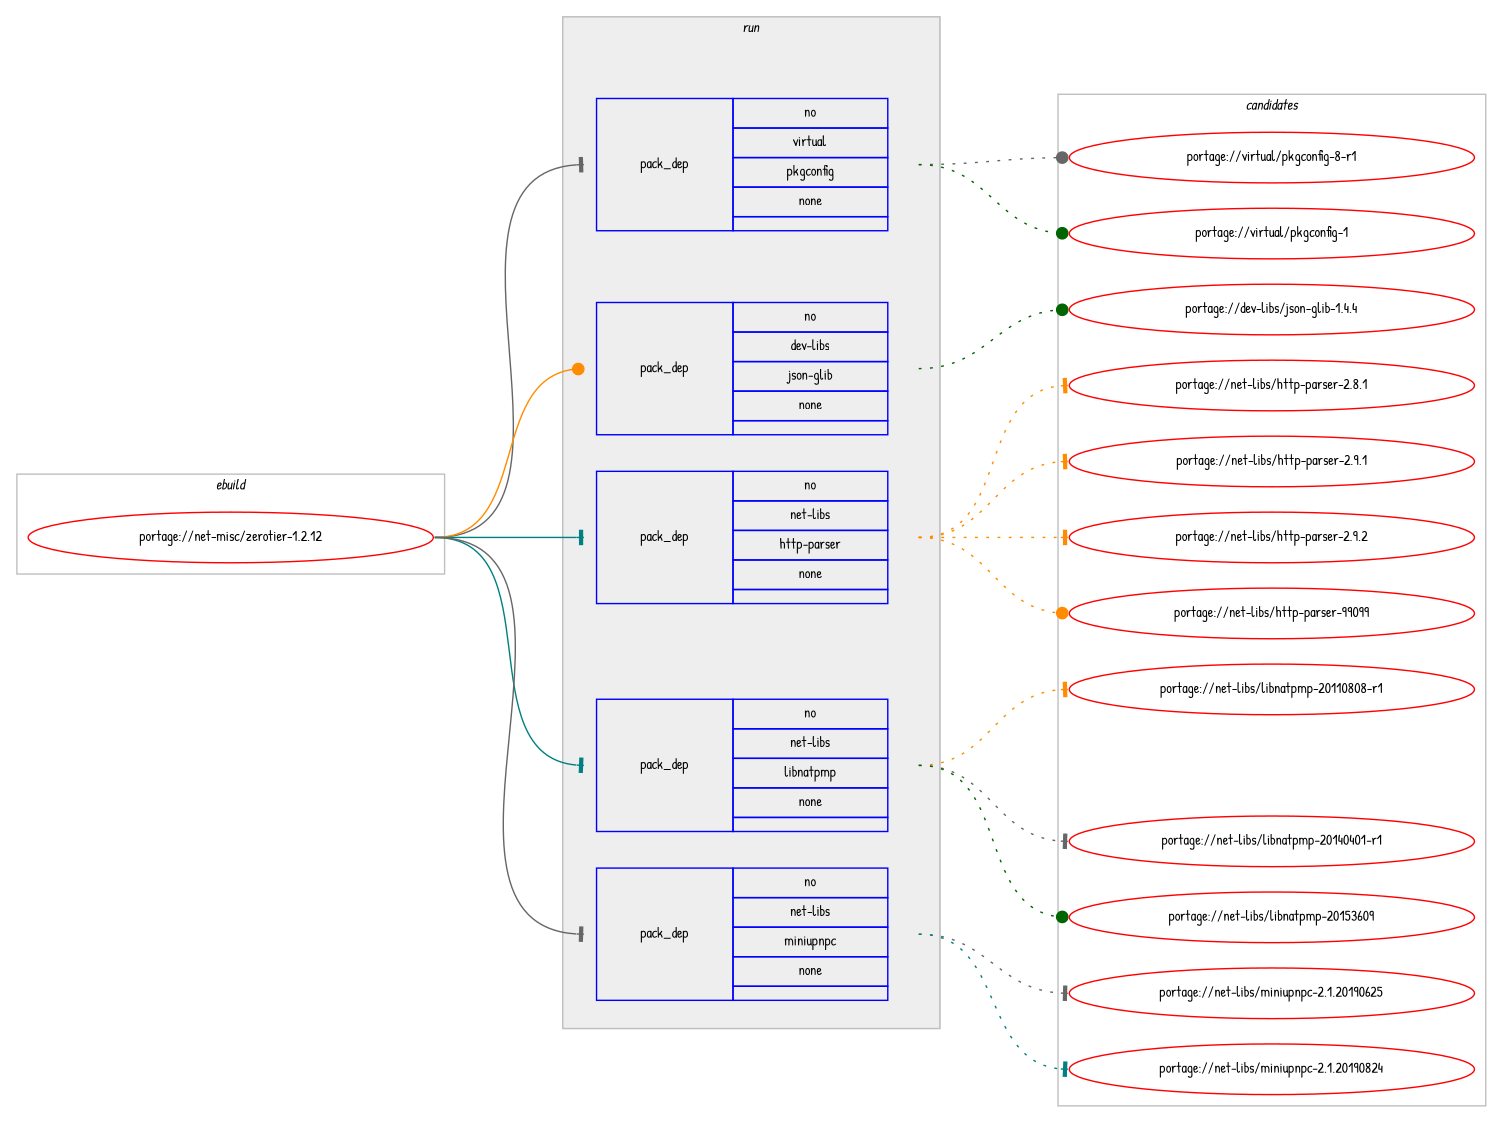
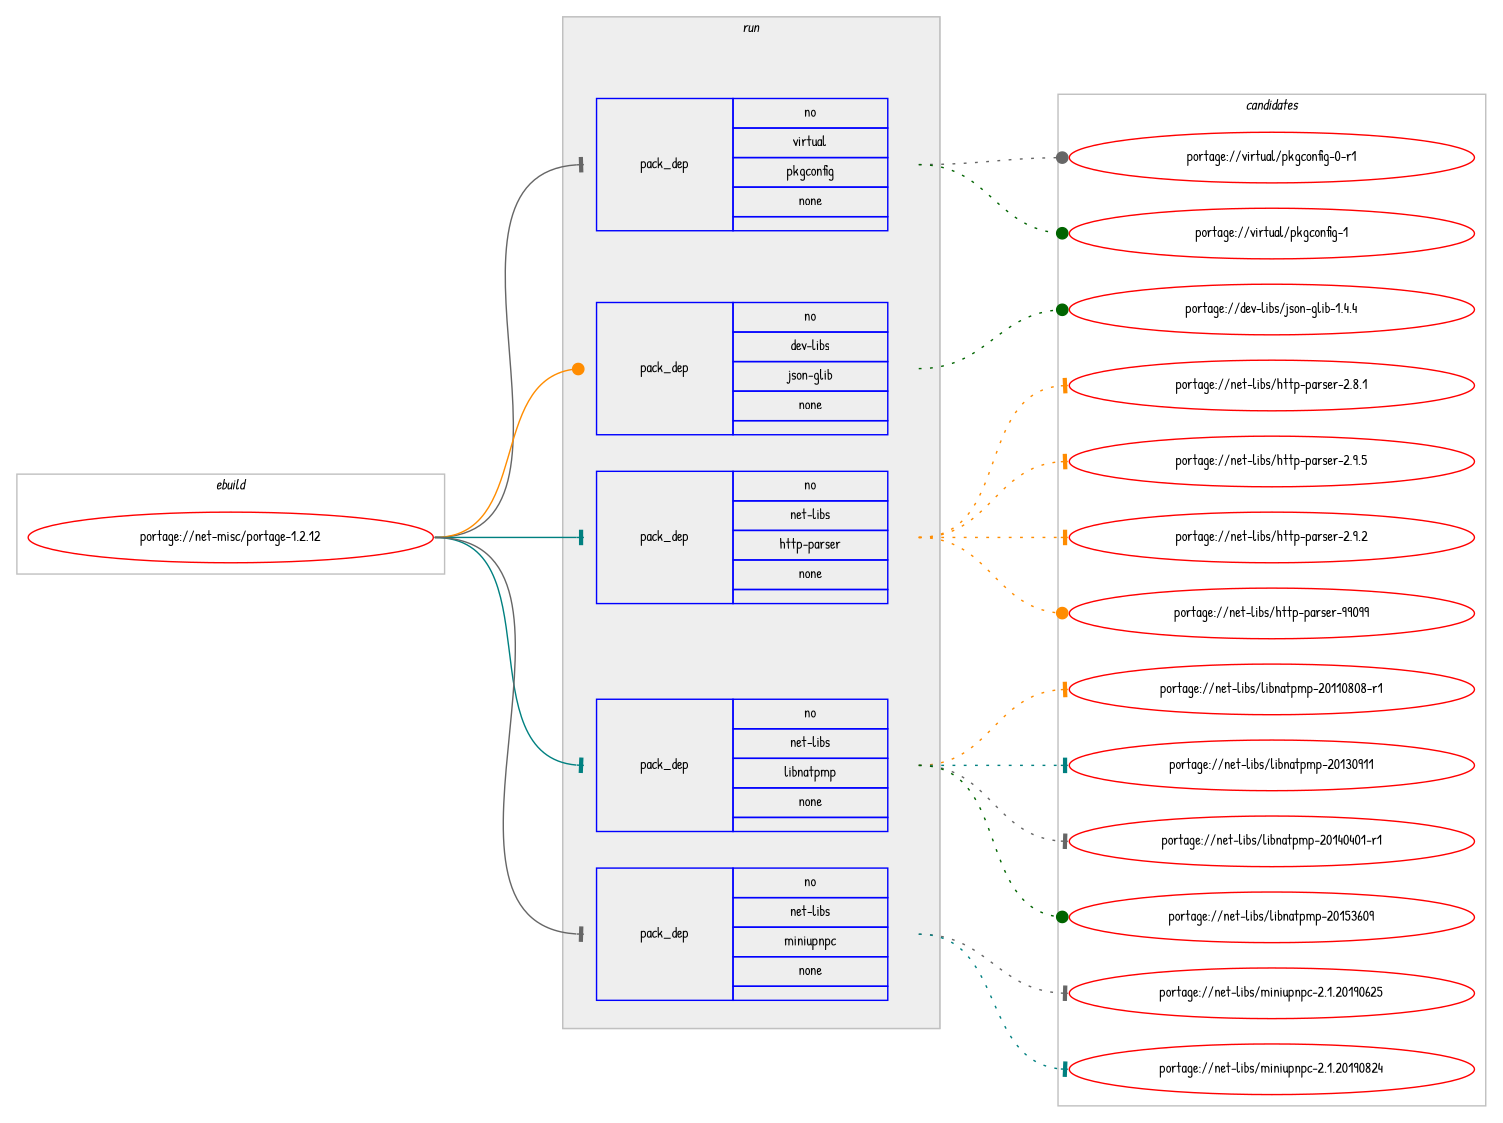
  digraph {
    compound=true
    concentrate=true
    fontname="Patrick Hand"
    fontsize=10
    newrank=true
    rankdir=LR
    ranksep=1.5
    node [color=red fontname="Patrick Hand" fontsize=10]
    edge [arrowhead=tee color=darkorange fontname="Patrick Hand" headport=w style=dotted tailport=e weight=100]
-   n1 [label="portage://net-misc/zerotier-1.2.12" width=4]
+   n1 [label="portage://net-misc/portage-1.2.12" width=4]
    n2 [color=blue label=<<TABLE BORDER="0" CELLBORDER="1" CELLSPACING="0" CELLPADDING="4" WIDTH="220"><TR><TD ROWSPAN="6" CELLPADDING="30">pack_dep</TD></TR><TR><TD WIDTH="110">no</TD></TR><TR><TD>virtual</TD></TR><TR><TD>pkgconfig</TD></TR><TR><TD>none</TD></TR><TR><TD></TD></TR></TABLE>> shape=none]
    n3 [color=blue label=<<TABLE BORDER="0" CELLBORDER="1" CELLSPACING="0" CELLPADDING="4" WIDTH="220"><TR><TD ROWSPAN="6" CELLPADDING="30">pack_dep</TD></TR><TR><TD WIDTH="110">no</TD></TR><TR><TD>dev-libs</TD></TR><TR><TD>json-glib</TD></TR><TR><TD>none</TD></TR><TR><TD></TD></TR></TABLE>> shape=none]
    n4 [color=blue label=<<TABLE BORDER="0" CELLBORDER="1" CELLSPACING="0" CELLPADDING="4" WIDTH="220"><TR><TD ROWSPAN="6" CELLPADDING="30">pack_dep</TD></TR><TR><TD WIDTH="110">no</TD></TR><TR><TD>net-libs</TD></TR><TR><TD>http-parser</TD></TR><TR><TD>none</TD></TR><TR><TD></TD></TR></TABLE>> shape=none]
    n5 [color=blue label=<<TABLE BORDER="0" CELLBORDER="1" CELLSPACING="0" CELLPADDING="4" WIDTH="220"><TR><TD ROWSPAN="6" CELLPADDING="30">pack_dep</TD></TR><TR><TD WIDTH="110">no</TD></TR><TR><TD>net-libs</TD></TR><TR><TD>libnatpmp</TD></TR><TR><TD>none</TD></TR><TR><TD></TD></TR></TABLE>> shape=none]
    n6 [color=blue label=<<TABLE BORDER="0" CELLBORDER="1" CELLSPACING="0" CELLPADDING="4" WIDTH="220"><TR><TD ROWSPAN="6" CELLPADDING="30">pack_dep</TD></TR><TR><TD WIDTH="110">no</TD></TR><TR><TD>net-libs</TD></TR><TR><TD>miniupnpc</TD></TR><TR><TD>none</TD></TR><TR><TD></TD></TR></TABLE>> shape=none]
-   n7 [label="portage://virtual/pkgconfig-8-r1" width=4]
+   n7 [label="portage://virtual/pkgconfig-0-r1" width=4]
    n8 [label="portage://virtual/pkgconfig-1" width=4]
    n9 [label="portage://dev-libs/json-glib-1.4.4" width=4]
    n10 [label="portage://net-libs/http-parser-2.8.1" width=4]
-   n11 [label="portage://net-libs/http-parser-2.9.1" width=4]
+   n11 [label="portage://net-libs/http-parser-2.9.5" width=4]
    n12 [label="portage://net-libs/http-parser-2.9.2" width=4]
    n13 [label="portage://net-libs/http-parser-99099" width=4]
    n14 [label="portage://net-libs/libnatpmp-20110808-r1" width=4]
+   n15 [label="portage://net-libs/libnatpmp-20130911" width=4]
    n16 [label="portage://net-libs/libnatpmp-20140401-r1" width=4]
    n17 [label="portage://net-libs/libnatpmp-20153609" width=4]
    n18 [label="portage://net-libs/miniupnpc-2.1.20190625" width=4]
    n19 [label="portage://net-libs/miniupnpc-2.1.20190824" width=4]
    subgraph cluster_1 {
      color=gray
      label=<<i>ebuild</i>>
      rank=same
      n1
    }
    subgraph cluster_2 {
      color=gray
      label=<<i>dependencies</i>>
      subgraph cluster_3 {
        color=gray
        fillcolor="#eeeeee"
        label=<<i>compile</i>>
        style=filled
        subgraph sub_4 {
          color=gray
          fillcolor="#eeeeee"
          label=<<i>compile</i>>
          style=filled
          n2
        }
      }
      subgraph cluster_5 {
        color=gray
        fillcolor="#eeeeee"
        label=<<i>compile and run</i>>
        style=filled
        subgraph sub_6 {
          color=gray
          fillcolor="#eeeeee"
          label=<<i>compile and run</i>>
          style=filled
          n3
        }
        subgraph sub_7 {
          color=gray
          fillcolor="#eeeeee"
          label=<<i>compile and run</i>>
          style=filled
          n4
        }
        subgraph sub_8 {
          color=gray
          fillcolor="#eeeeee"
          label=<<i>compile and run</i>>
          style=filled
          n5
        }
        subgraph sub_9 {
          color=gray
          fillcolor="#eeeeee"
          label=<<i>compile and run</i>>
          style=filled
          n6
        }
      }
      subgraph cluster_10 {
        color=gray
        fillcolor="#eeeeee"
        label=<<i>run</i>>
        style=filled
      }
    }
    subgraph cluster_11 {
      color=gray
      label=<<i>candidates</i>>
      rank=same
      subgraph sub_12 {
        color=black
        label=<<i>candidates</i>>
        nodesep=1
        rank=same
        n7
        n8
      }
      subgraph sub_13 {
        color=black
        label=<<i>candidates</i>>
        nodesep=1
        rank=same
        n9
      }
      subgraph sub_14 {
        color=black
        label=<<i>candidates</i>>
        nodesep=1
        rank=same
        n10
        n11
        n12
        n13
      }
      subgraph sub_15 {
        color=black
        label=<<i>candidates</i>>
        nodesep=1
        rank=same
        n14
+       n15
        n16
        n17
      }
      subgraph sub_16 {
        color=black
        label=<<i>candidates</i>>
        nodesep=1
        rank=same
        n18
        n19
      }
    }
    n1 -> n2 [color=gray40 style=solid weight=20]
    n1 -> n3 [arrowhead=dot style=solid weight=20]
    n1 -> n4 [color=teal style=solid weight=20]
    n1 -> n5 [color=teal style=solid weight=20]
    n1 -> n6 [color=gray40 style=solid weight=20]
    n2 -> n7 [arrowhead=dot color=gray40]
    n2 -> n8 [arrowhead=dot color=darkgreen]
    n3 -> n9 [arrowhead=dot color=darkgreen]
    n4 -> n10
    n4 -> n11
    n4 -> n12
    n4 -> n13 [arrowhead=dot]
    n5 -> n14
+   n5 -> n15 [color=teal]
    n5 -> n16 [color=gray40]
    n5 -> n17 [arrowhead=dot color=darkgreen]
    n6 -> n18 [color=gray40]
    n6 -> n19 [color=teal]
  }
